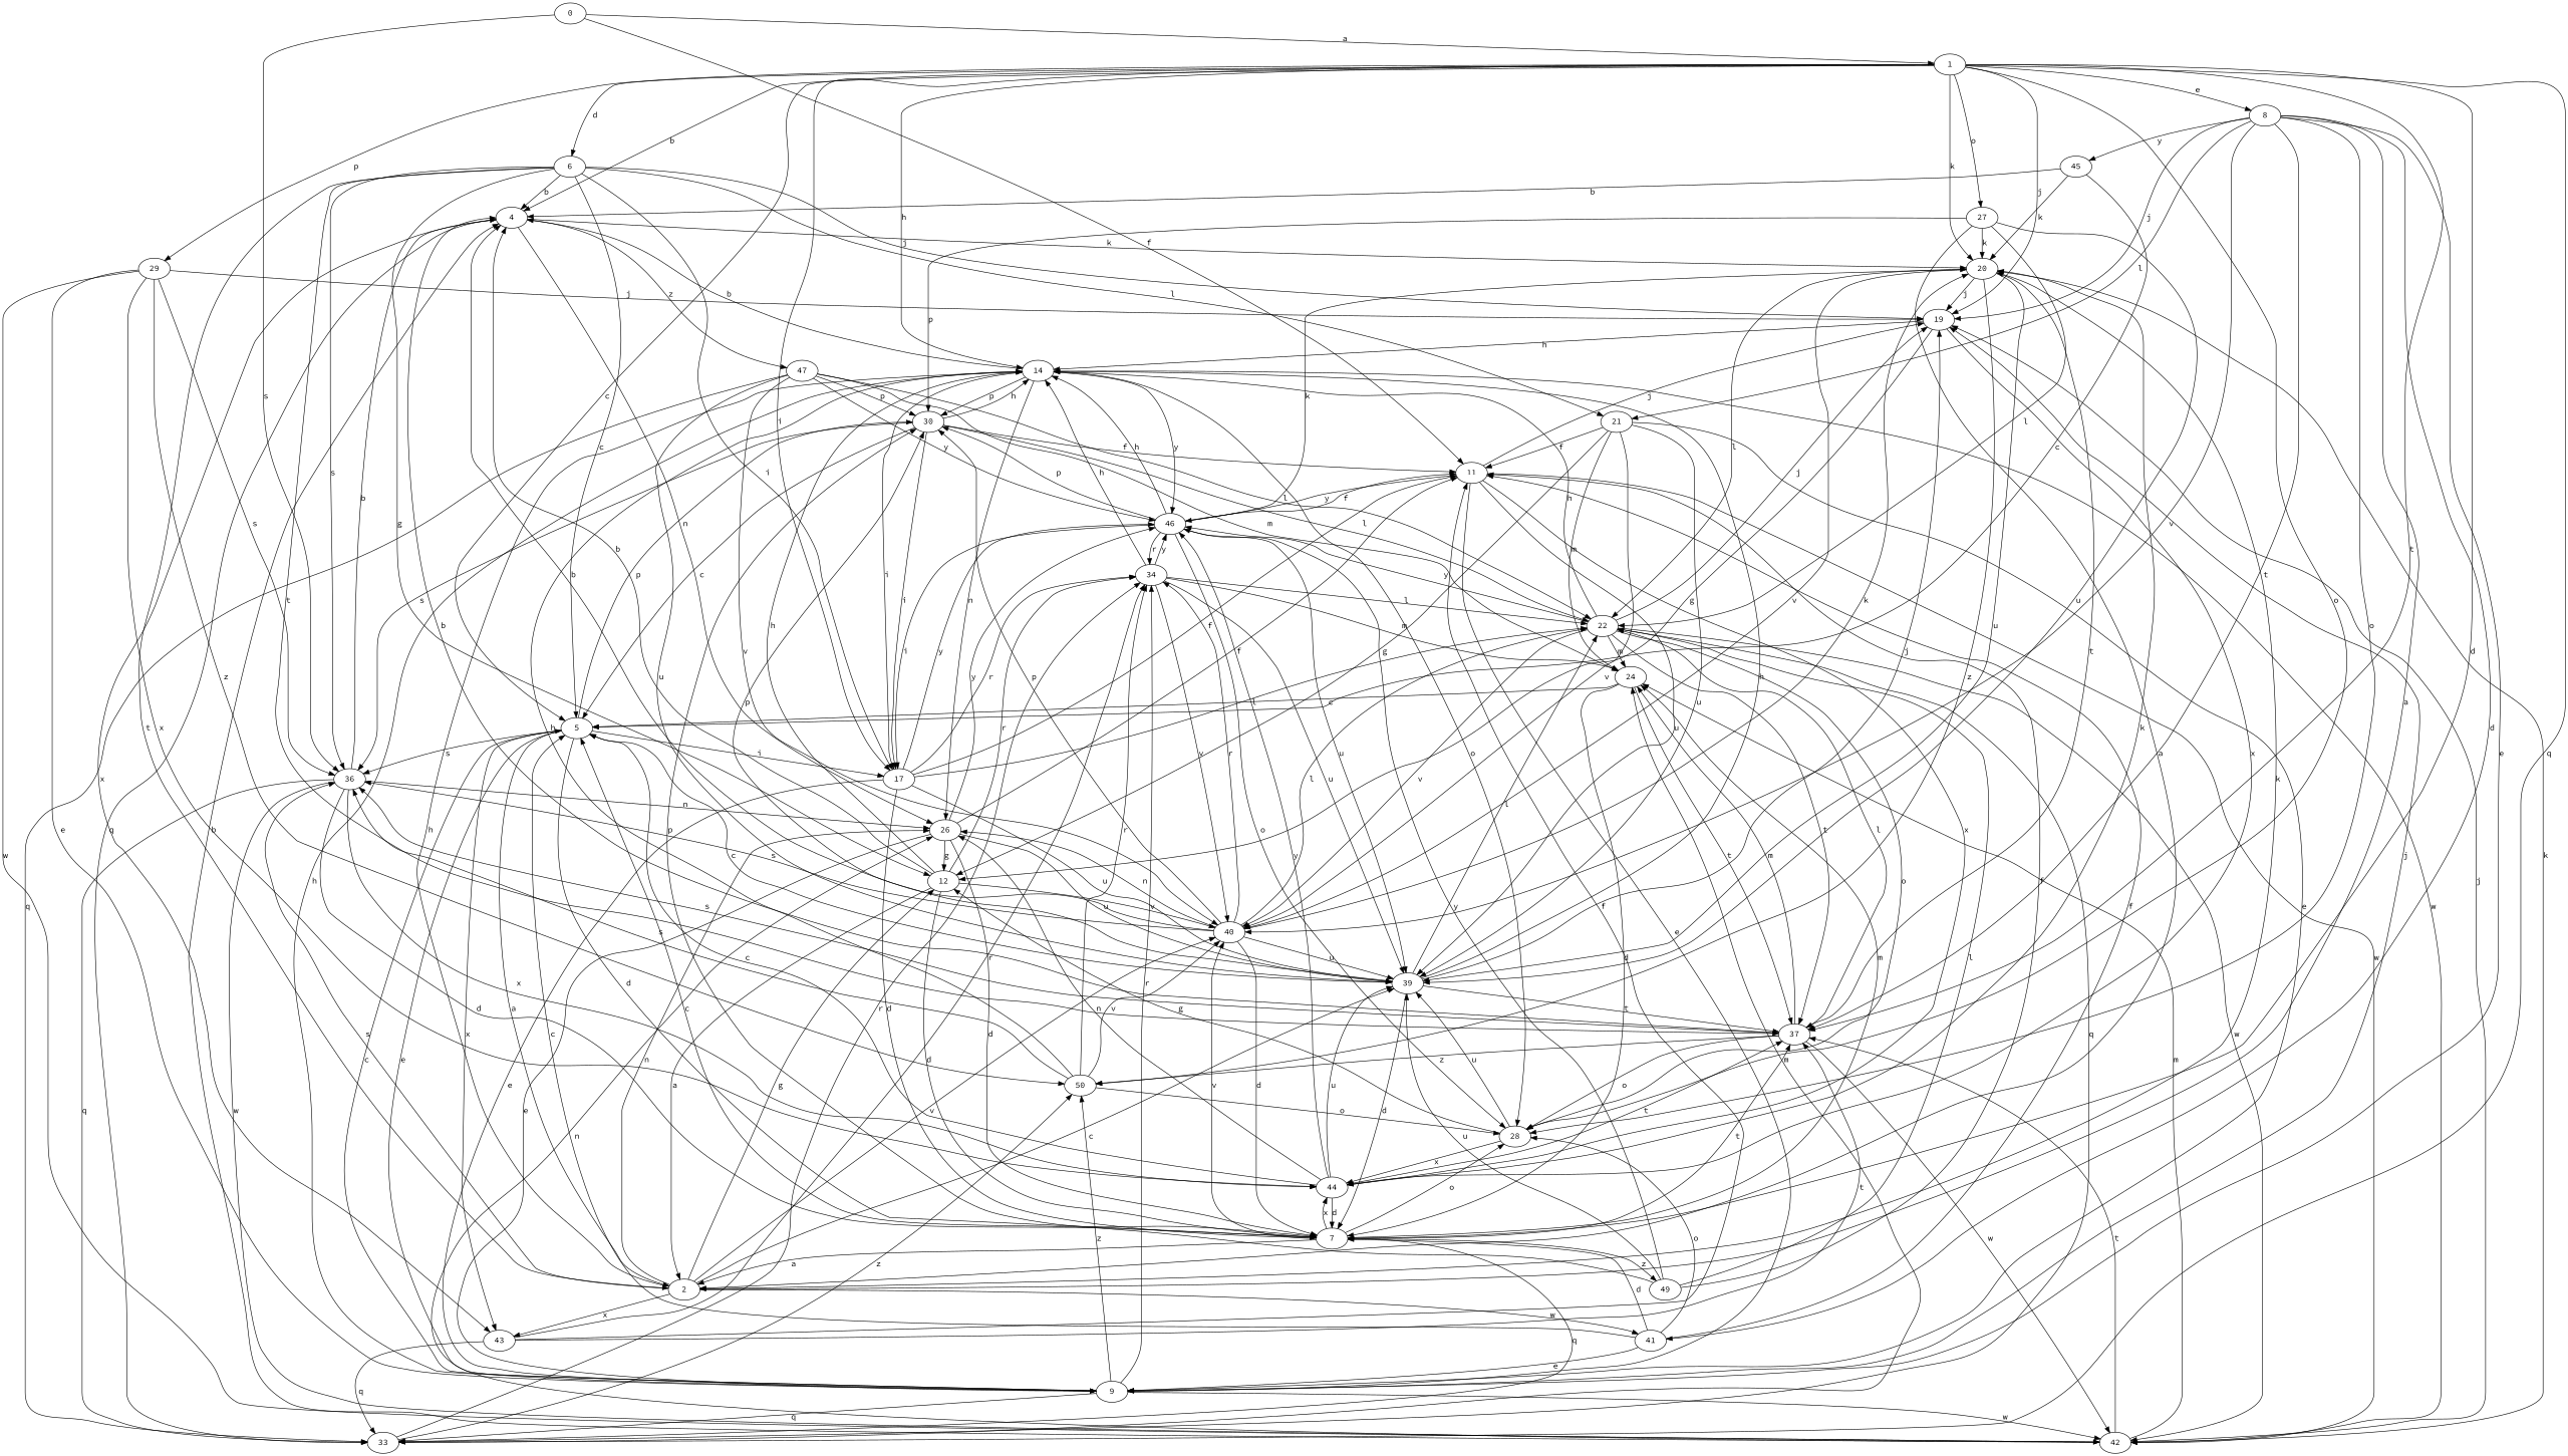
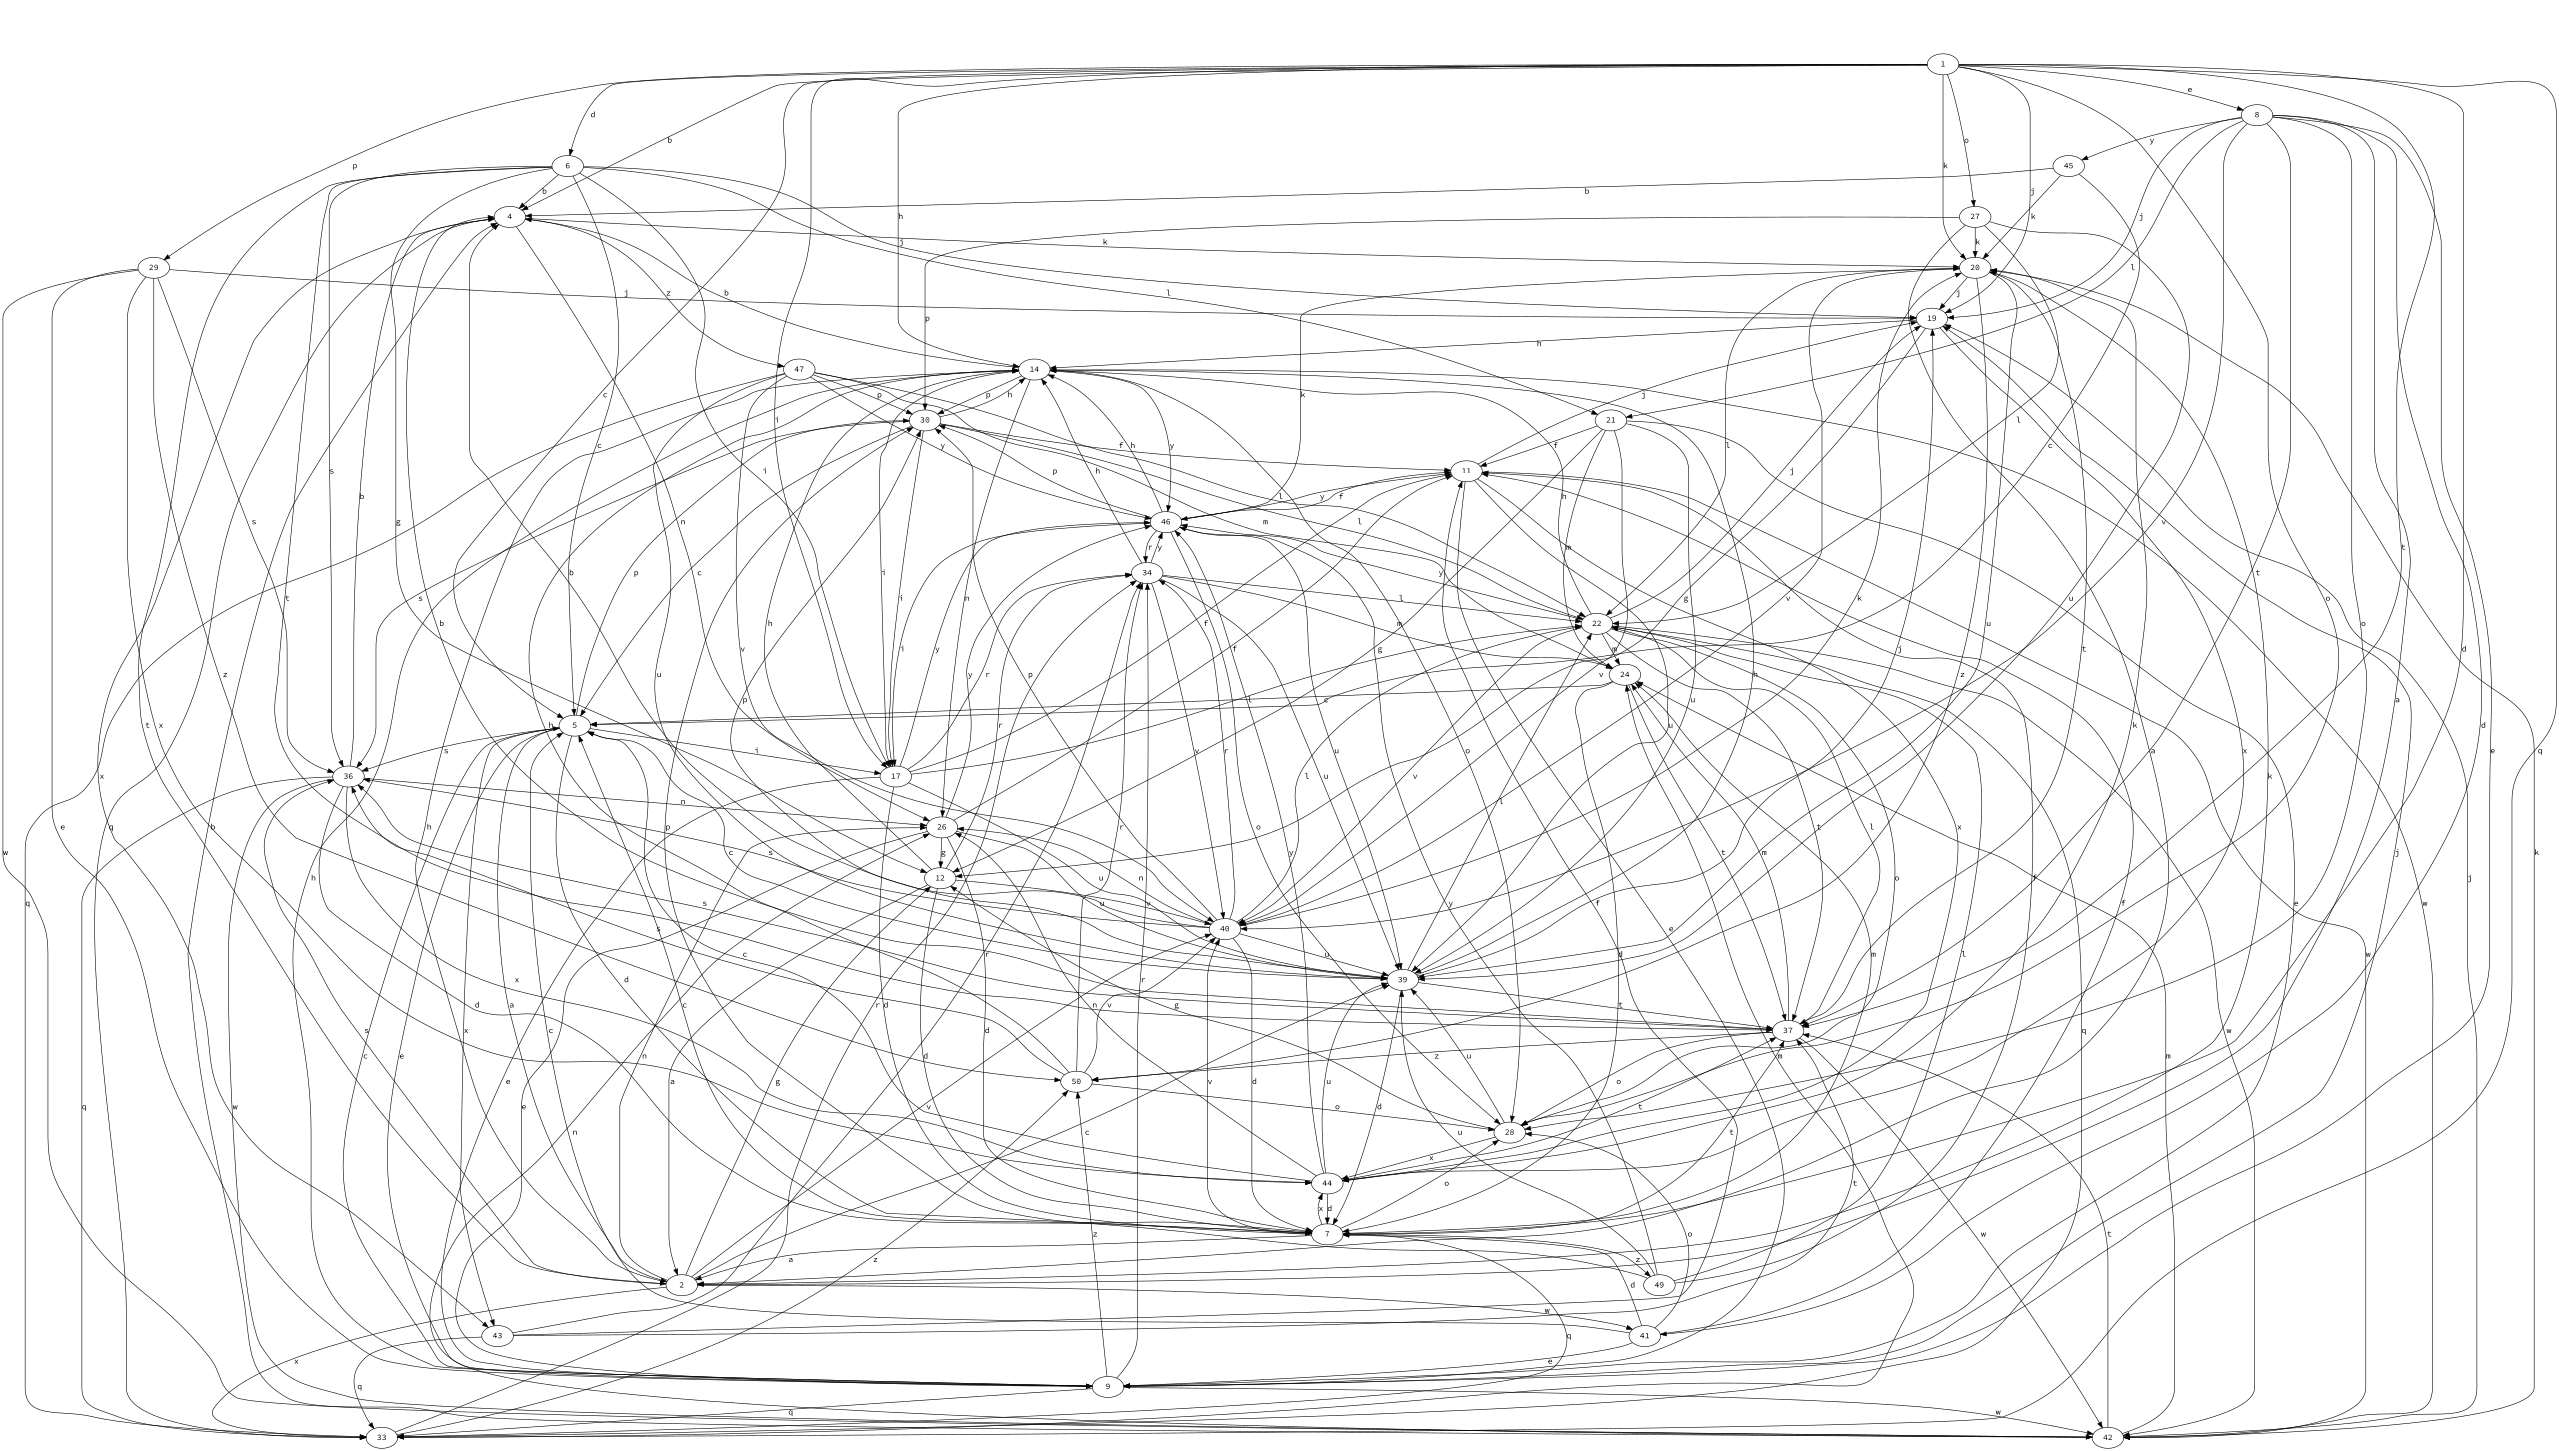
  strict digraph {
    fontname="Source Code Pro"
    node [fontname="Source Code Pro"]
    edge [fontname="Source Code Pro"]
-   0
    1
    11
    36
    4
    5
    6
    7
    8
    14
    17
    19
    20
    27
    28
    29
    33
    37
    39
    9
    44
    42
    46
    26
    43
    47
    2
    30
    12
    21
    40
    24
    49
    41
    45
    34
    22
    50
-   0 -> 1 [label=a]
-   0 -> 11 [label=f]
-   0 -> 36 [label=s]
    1 -> 4 [label=b]
    1 -> 5 [label=c]
    1 -> 6 [label=d]
    1 -> 7 [label=d]
    1 -> 8 [label=e]
    1 -> 14 [label=h]
    1 -> 17 [label=i]
    1 -> 19 [label=j]
    1 -> 20 [label=k]
    1 -> 27 [label=o]
    1 -> 28 [label=o]
    1 -> 29 [label=p]
    1 -> 33 [label=q]
    1 -> 37 [label=t]
    11 -> 19 [label=j]
    11 -> 39 [label=u]
    11 -> 9 [label=e]
    11 -> 44 [label=x]
    11 -> 42 [label=w]
    11 -> 46 [label=y]
    36 -> 4 [label=b]
    36 -> 7 [label=d]
    36 -> 33 [label=q]
    36 -> 44 [label=x]
    36 -> 42 [label=w]
    36 -> 26 [label=n]
    4 -> 20 [label=k]
    4 -> 33 [label=q]
    4 -> 26 [label=n]
    4 -> 43 [label=x]
    4 -> 47 [label=z]
    5 -> 36 [label=s]
    5 -> 7 [label=d]
    5 -> 17 [label=i]
    5 -> 9 [label=e]
    5 -> 43 [label=x]
    5 -> 2 [label=a]
    5 -> 30 [label=p]
    6 -> 36 [label=s]
    6 -> 4 [label=b]
    6 -> 5 [label=c]
    6 -> 17 [label=i]
    6 -> 19 [label=j]
    6 -> 37 [label=t]
    6 -> 2 [label=t]
    6 -> 12 [label=g]
    6 -> 21 [label=l]
    7 -> 28 [label=o]
    7 -> 33 [label=q]
    7 -> 37 [label=t]
    7 -> 44 [label=x]
    7 -> 2 [label=a]
    7 -> 30 [label=p]
    7 -> 40 [label=v]
    7 -> 24 [label=m]
    7 -> 49 [label=z]
    8 -> 19 [label=j]
    8 -> 28 [label=o]
    8 -> 37 [label=t]
    8 -> 9 [label=e]
    8 -> 2 [label=a]
    8 -> 21 [label=l]
    8 -> 40 [label=v]
    8 -> 41 [label=d]
    8 -> 45 [label=y]
    14 -> 4 [label=b]
    14 -> 17 [label=i]
    14 -> 28 [label=o]
    14 -> 42 [label=w]
    14 -> 46 [label=y]
    14 -> 26 [label=n]
    14 -> 30 [label=p]
    17 -> 11 [label=f]
    17 -> 7 [label=d]
    17 -> 39 [label=u]
    17 -> 9 [label=e]
    17 -> 46 [label=y]
    17 -> 34 [label=r]
    17 -> 22 [label=l]
    19 -> 14 [label=h]
    19 -> 44 [label=x]
    19 -> 12 [label=g]
    20 -> 19 [label=j]
    20 -> 37 [label=t]
    20 -> 39 [label=u]
    20 -> 40 [label=v]
    20 -> 22 [label=l]
    20 -> 50 [label=z]
    27 -> 20 [label=k]
    27 -> 39 [label=u]
    27 -> 2 [label=a]
    27 -> 30 [label=p]
    27 -> 22 [label=l]
    28 -> 39 [label=u]
    28 -> 44 [label=x]
    28 -> 12 [label=g]
    29 -> 36 [label=s]
    29 -> 19 [label=j]
    29 -> 9 [label=e]
    29 -> 44 [label=x]
    29 -> 42 [label=w]
    29 -> 50 [label=z]
    33 -> 24 [label=m]
    33 -> 34 [label=r]
    33 -> 50 [label=z]
    37 -> 36 [label=s]
    37 -> 4 [label=b]
    37 -> 28 [label=o]
    37 -> 42 [label=w]
    37 -> 24 [label=m]
    37 -> 22 [label=l]
    37 -> 50 [label=z]
    39 -> 5 [label=c]
    39 -> 7 [label=d]
    39 -> 14 [label=h]
    39 -> 19 [label=j]
    39 -> 37 [label=t]
    39 -> 30 [label=p]
    39 -> 22 [label=l]
    9 -> 5 [label=c]
    9 -> 14 [label=h]
    9 -> 19 [label=j]
    9 -> 33 [label=q]
    9 -> 42 [label=w]
    9 -> 34 [label=r]
    9 -> 50 [label=z]
    44 -> 5 [label=c]
    44 -> 7 [label=d]
    44 -> 20 [label=k]
    44 -> 37 [label=t]
    44 -> 39 [label=u]
    44 -> 46 [label=y]
    44 -> 26 [label=n]
    42 -> 4 [label=b]
    42 -> 19 [label=j]
    42 -> 20 [label=k]
    42 -> 37 [label=t]
    42 -> 26 [label=n]
    42 -> 24 [label=m]
    46 -> 11 [label=f]
    46 -> 14 [label=h]
    46 -> 17 [label=i]
    46 -> 20 [label=k]
    46 -> 28 [label=o]
    46 -> 39 [label=u]
    46 -> 30 [label=p]
    46 -> 34 [label=r]
    26 -> 11 [label=f]
    26 -> 7 [label=d]
    26 -> 39 [label=u]
    26 -> 9 [label=e]
    26 -> 46 [label=y]
    26 -> 12 [label=g]
    43 -> 11 [label=f]
    43 -> 33 [label=q]
    43 -> 37 [label=t]
    43 -> 34 [label=r]
    47 -> 33 [label=q]
    47 -> 39 [label=u]
    47 -> 46 [label=y]
    47 -> 30 [label=p]
    47 -> 40 [label=v]
    47 -> 24 [label=m]
    47 -> 22 [label=l]
    2 -> 36 [label=s]
    2 -> 14 [label=h]
    2 -> 20 [label=k]
    2 -> 39 [label=c]
    2 -> 26 [label=n]
-   2 -> 43 [label=x]
+   2 -> 33 [label=x]
    2 -> 12 [label=g]
    2 -> 40 [label=v]
    2 -> 41 [label=w]
    30 -> 11 [label=f]
    30 -> 36 [label=s]
    30 -> 5 [label=c]
    30 -> 14 [label=h]
    30 -> 17 [label=i]
    30 -> 22 [label=l]
-   12 -> 4 [label=b]
    12 -> 7 [label=d]
    12 -> 14 [label=h]
    12 -> 2 [label=a]
    12 -> 40 [label=v]
    12 -> 34 [label=r]
    21 -> 11 [label=f]
    21 -> 39 [label=u]
    21 -> 9 [label=e]
    21 -> 12 [label=g]
    21 -> 40 [label=v]
    21 -> 24 [label=m]
    40 -> 36 [label=s]
    40 -> 4 [label=b]
    40 -> 7 [label=d]
    40 -> 20 [label=k]
    40 -> 39 [label=u]
    40 -> 26 [label=n]
    40 -> 30 [label=p]
    40 -> 34 [label=r]
    40 -> 22 [label=l]
    24 -> 5 [label=c]
    24 -> 7 [label=d]
    24 -> 37 [label=t]
    49 -> 11 [label=f]
    49 -> 5 [label=c]
    49 -> 39 [label=u]
    49 -> 46 [label=y]
    49 -> 22 [label=l]
    41 -> 11 [label=f]
    41 -> 5 [label=c]
    41 -> 7 [label=d]
    41 -> 28 [label=o]
    41 -> 9 [label=e]
    45 -> 4 [label=b]
    45 -> 5 [label=c]
    45 -> 20 [label=k]
    34 -> 14 [label=h]
    34 -> 39 [label=u]
    34 -> 46 [label=y]
    34 -> 40 [label=v]
    34 -> 24 [label=m]
    34 -> 22 [label=l]
    22 -> 14 [label=h]
    22 -> 19 [label=j]
    22 -> 28 [label=o]
    22 -> 33 [label=q]
    22 -> 37 [label=t]
    22 -> 42 [label=w]
    22 -> 46 [label=y]
    22 -> 40 [label=v]
    22 -> 24 [label=m]
    50 -> 36 [label=s]
    50 -> 14 [label=h]
    50 -> 28 [label=o]
    50 -> 40 [label=v]
    50 -> 34 [label=r]
  }
